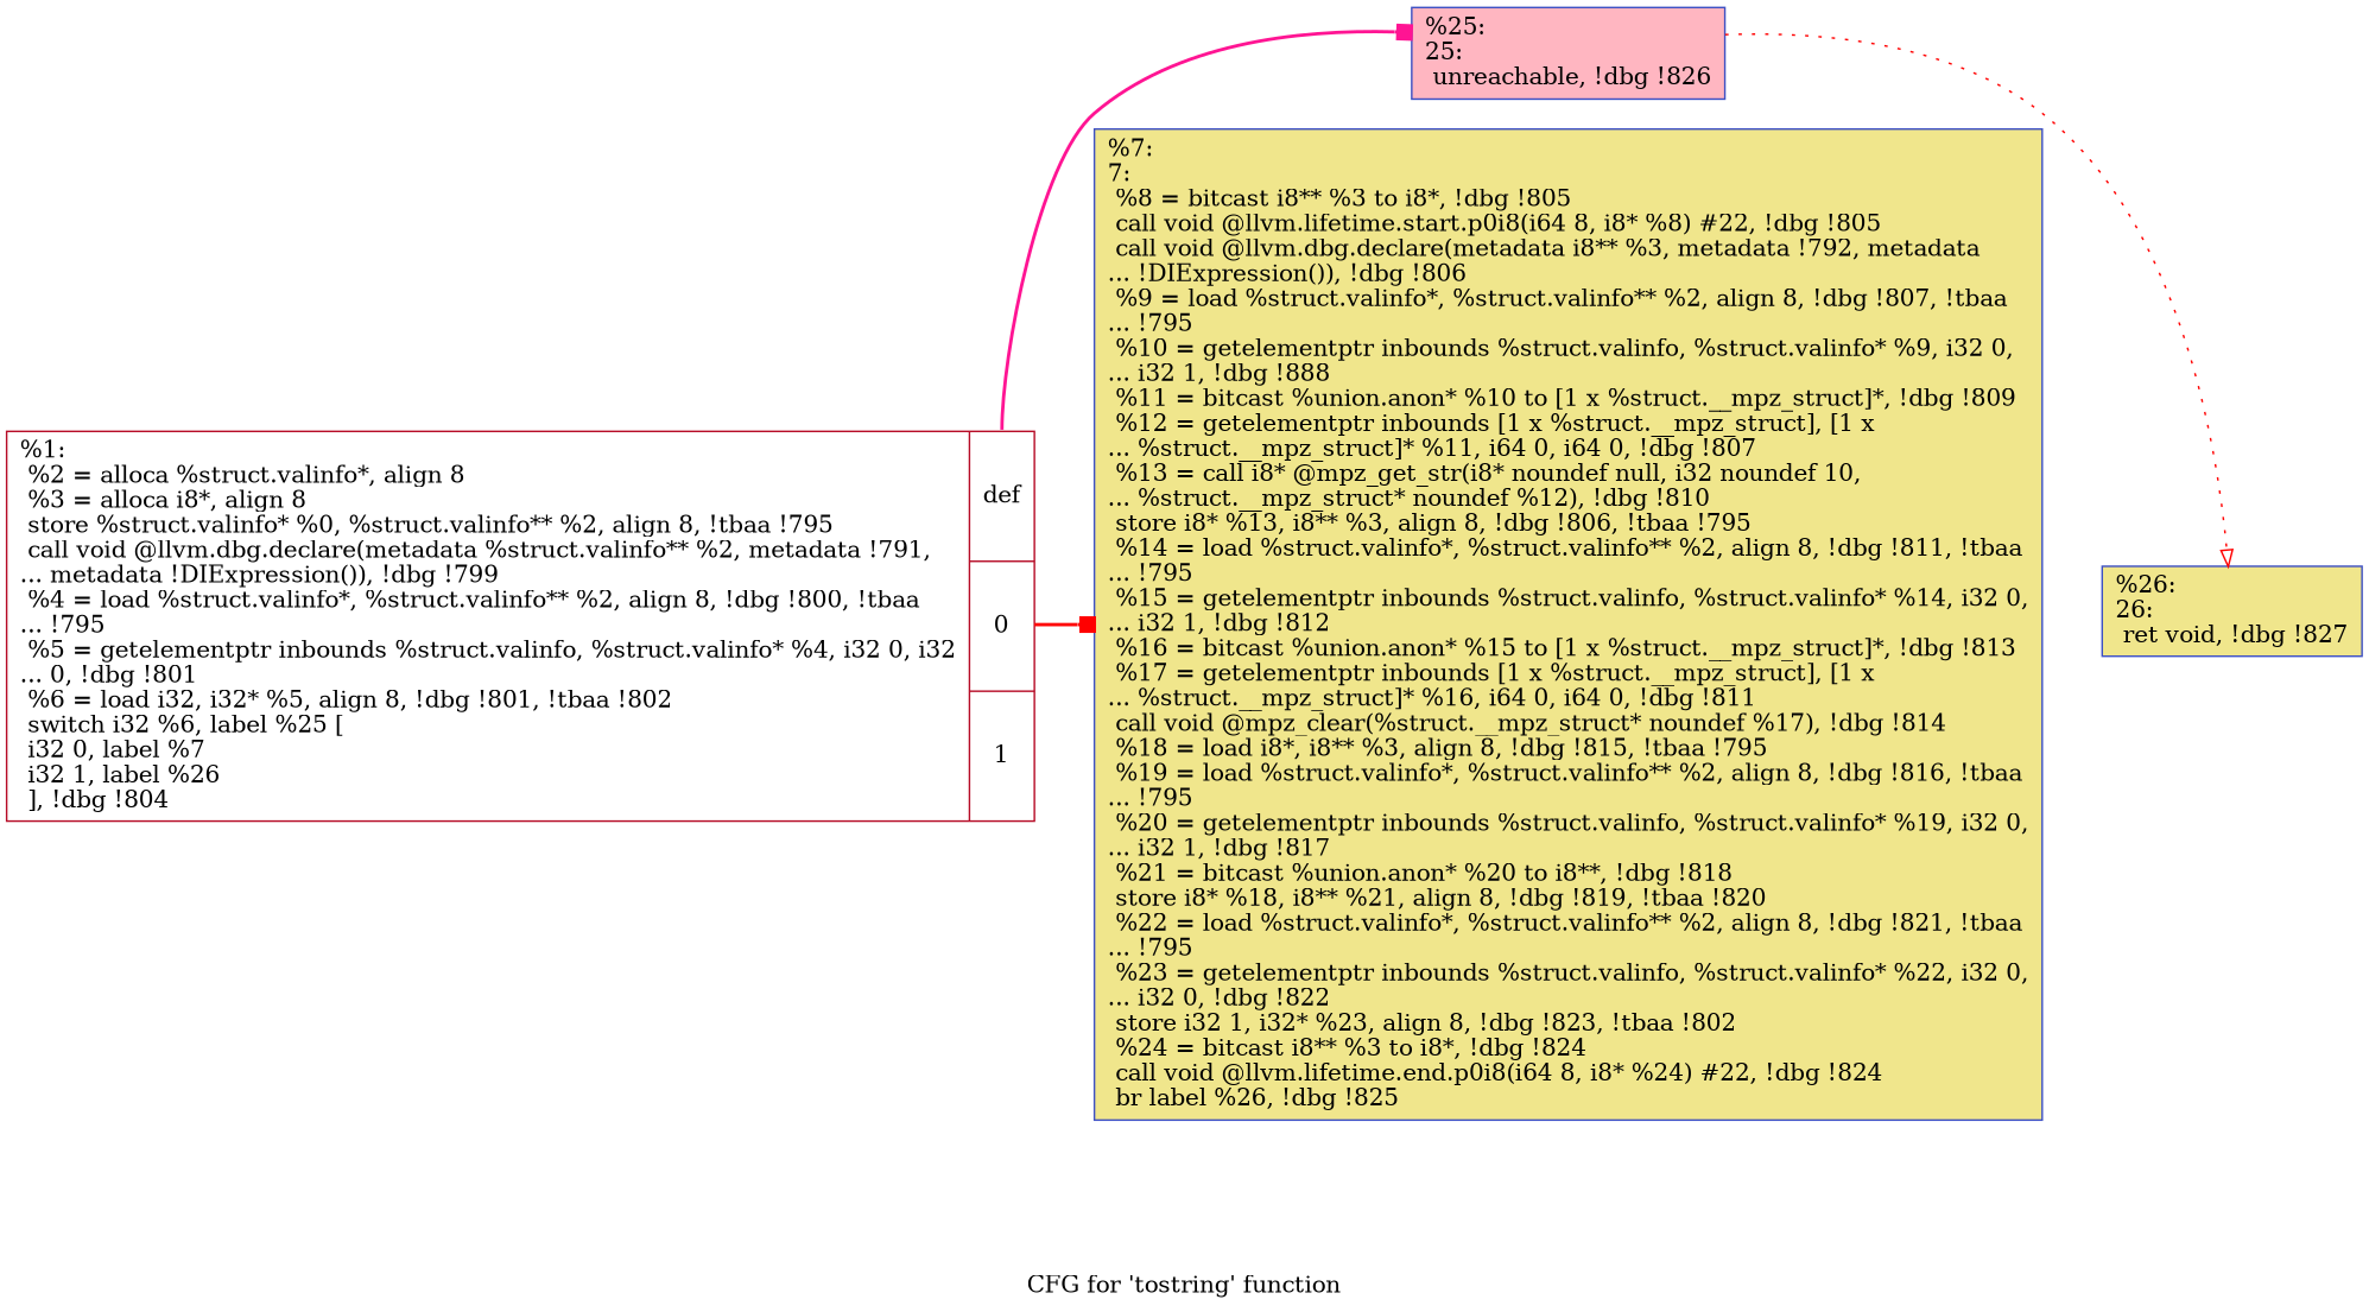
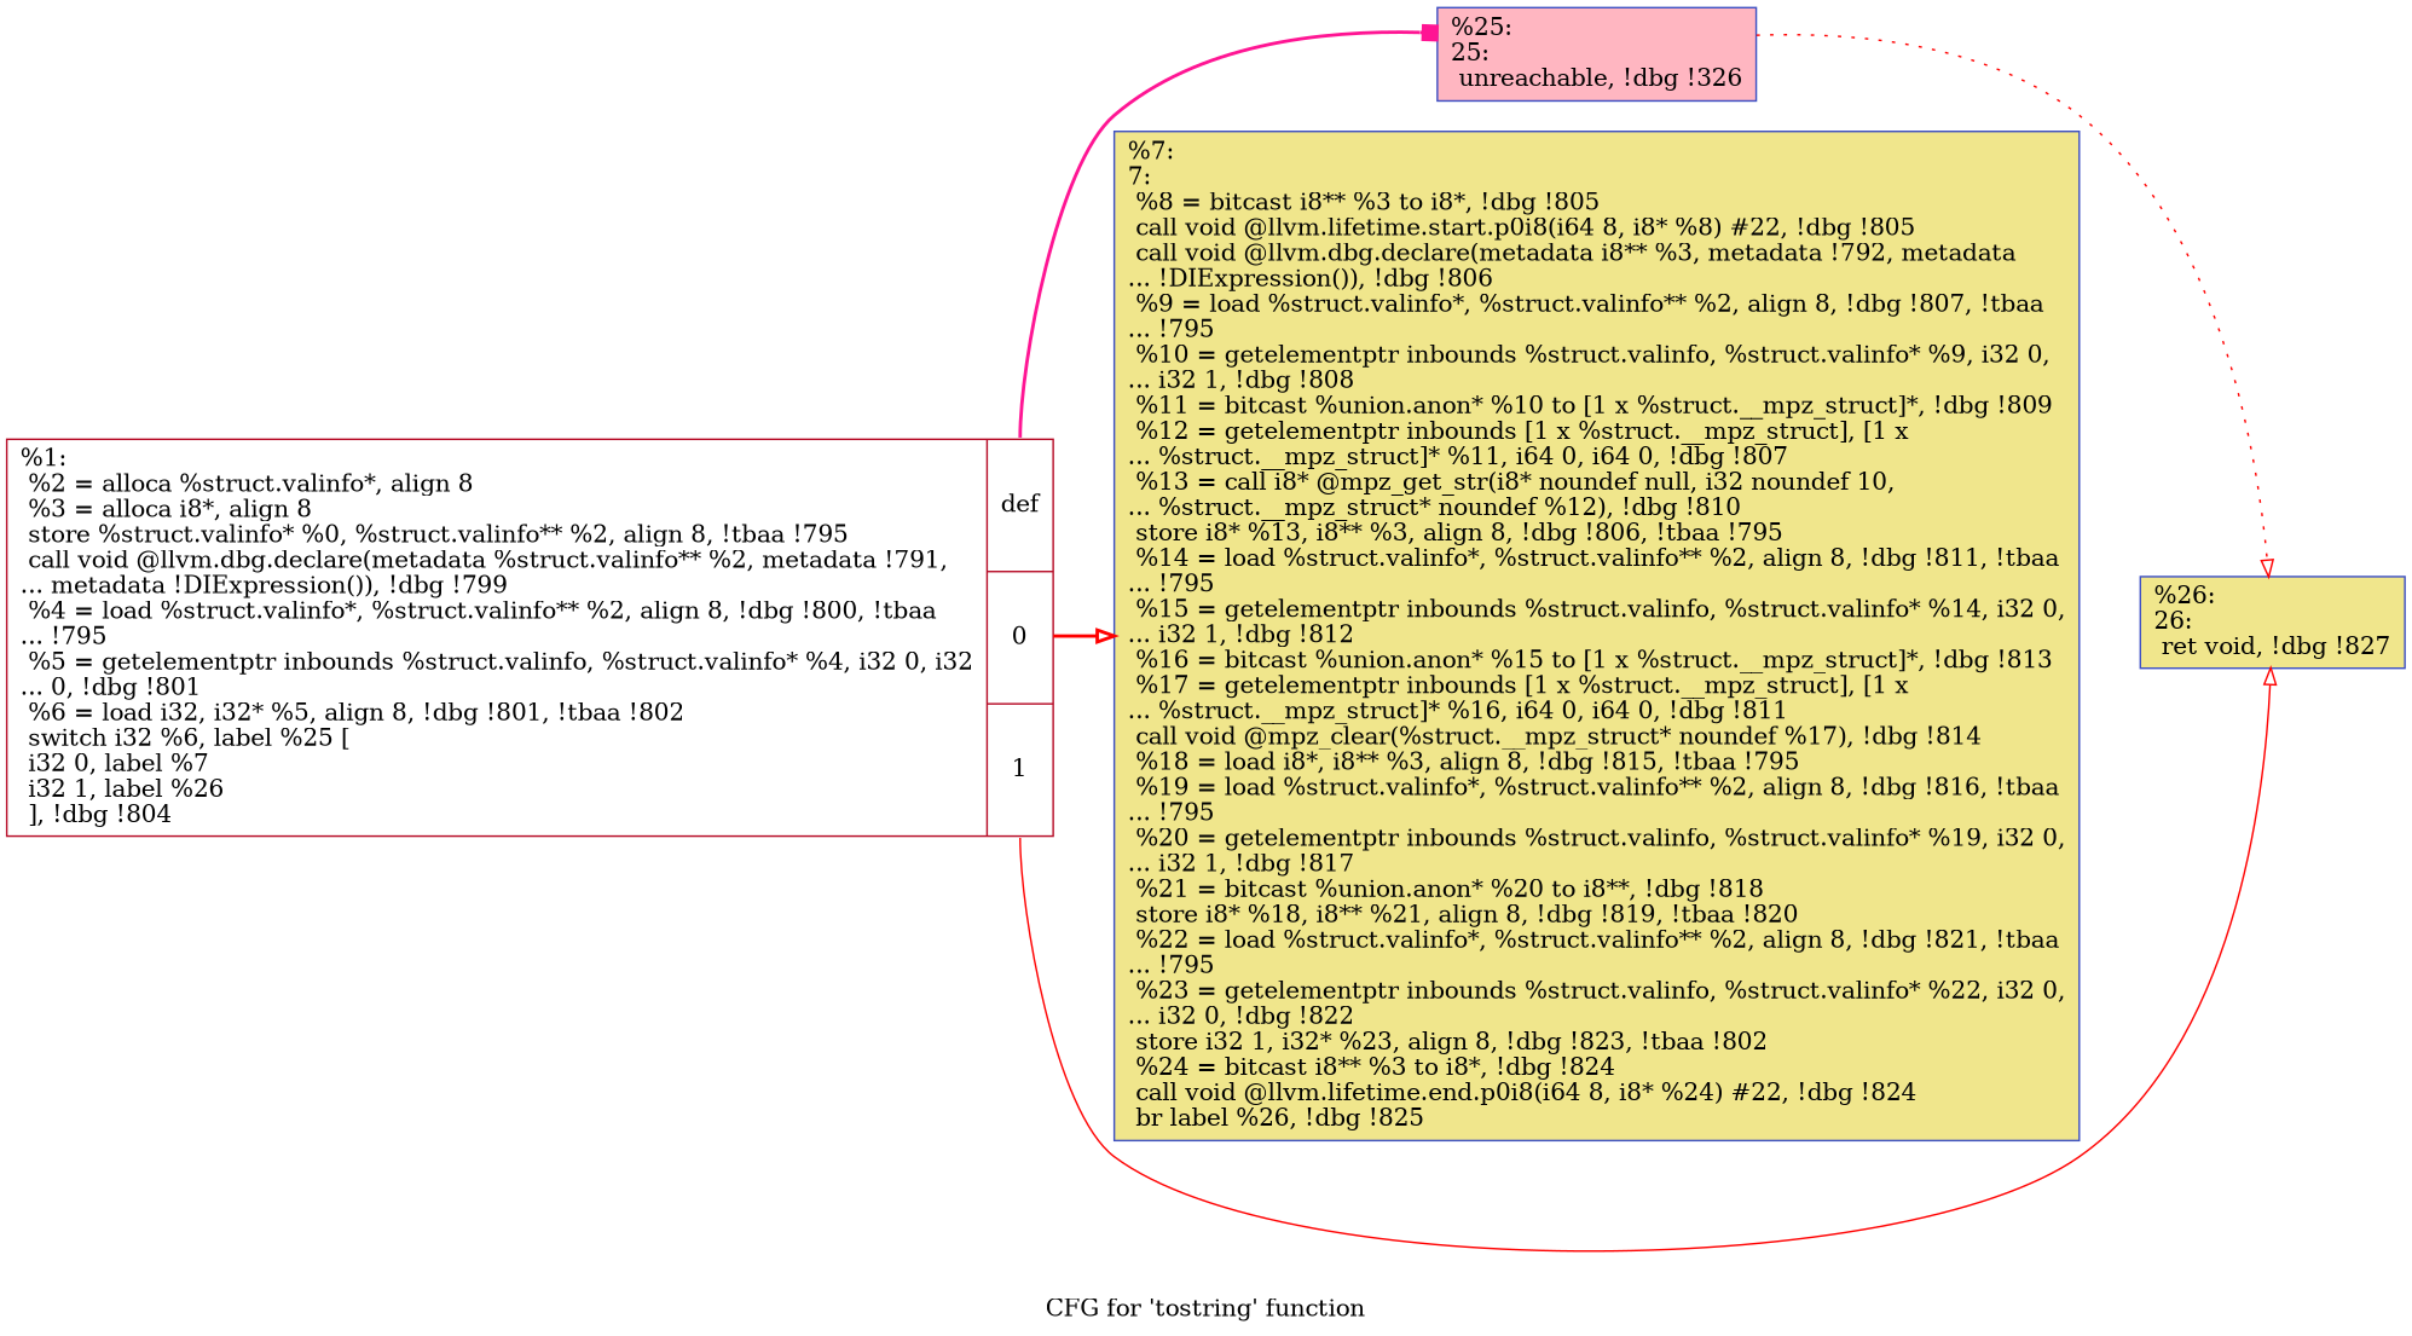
  digraph {
    label="CFG for 'tostring' function"
    rankdir=LR
    node [color="#3d50c3ff" fillcolor=khaki shape=record style=filled]
    edge [arrowhead=box color=red style=bold]
    n1 [color="#b70d28ff" fillcolor=white label="{%1:\l  %2 = alloca %struct.valinfo*, align 8\l  %3 = alloca i8*, align 8\l  store %struct.valinfo* %0, %struct.valinfo** %2, align 8, !tbaa !795\l  call void @llvm.dbg.declare(metadata %struct.valinfo** %2, metadata !791,\l... metadata !DIExpression()), !dbg !799\l  %4 = load %struct.valinfo*, %struct.valinfo** %2, align 8, !dbg !800, !tbaa\l... !795\l  %5 = getelementptr inbounds %struct.valinfo, %struct.valinfo* %4, i32 0, i32\l... 0, !dbg !801\l  %6 = load i32, i32* %5, align 8, !dbg !801, !tbaa !802\l  switch i32 %6, label %25 [\l    i32 0, label %7\l    i32 1, label %26\l  ], !dbg !804\l|{<s0>def|<s1>0|<s2>1}}"]
-   n2 [fillcolor=lightpink label="{%25:\l25:                                               \l  unreachable, !dbg !826\l}"]
-   n3 [label="{%7:\l7:                                                \l  %8 = bitcast i8** %3 to i8*, !dbg !805\l  call void @llvm.lifetime.start.p0i8(i64 8, i8* %8) #22, !dbg !805\l  call void @llvm.dbg.declare(metadata i8** %3, metadata !792, metadata\l... !DIExpression()), !dbg !806\l  %9 = load %struct.valinfo*, %struct.valinfo** %2, align 8, !dbg !807, !tbaa\l... !795\l  %10 = getelementptr inbounds %struct.valinfo, %struct.valinfo* %9, i32 0,\l... i32 1, !dbg !888\l  %11 = bitcast %union.anon* %10 to [1 x %struct.__mpz_struct]*, !dbg !809\l  %12 = getelementptr inbounds [1 x %struct.__mpz_struct], [1 x\l... %struct.__mpz_struct]* %11, i64 0, i64 0, !dbg !807\l  %13 = call i8* @mpz_get_str(i8* noundef null, i32 noundef 10,\l... %struct.__mpz_struct* noundef %12), !dbg !810\l  store i8* %13, i8** %3, align 8, !dbg !806, !tbaa !795\l  %14 = load %struct.valinfo*, %struct.valinfo** %2, align 8, !dbg !811, !tbaa\l... !795\l  %15 = getelementptr inbounds %struct.valinfo, %struct.valinfo* %14, i32 0,\l... i32 1, !dbg !812\l  %16 = bitcast %union.anon* %15 to [1 x %struct.__mpz_struct]*, !dbg !813\l  %17 = getelementptr inbounds [1 x %struct.__mpz_struct], [1 x\l... %struct.__mpz_struct]* %16, i64 0, i64 0, !dbg !811\l  call void @mpz_clear(%struct.__mpz_struct* noundef %17), !dbg !814\l  %18 = load i8*, i8** %3, align 8, !dbg !815, !tbaa !795\l  %19 = load %struct.valinfo*, %struct.valinfo** %2, align 8, !dbg !816, !tbaa\l... !795\l  %20 = getelementptr inbounds %struct.valinfo, %struct.valinfo* %19, i32 0,\l... i32 1, !dbg !817\l  %21 = bitcast %union.anon* %20 to i8**, !dbg !818\l  store i8* %18, i8** %21, align 8, !dbg !819, !tbaa !820\l  %22 = load %struct.valinfo*, %struct.valinfo** %2, align 8, !dbg !821, !tbaa\l... !795\l  %23 = getelementptr inbounds %struct.valinfo, %struct.valinfo* %22, i32 0,\l... i32 0, !dbg !822\l  store i32 1, i32* %23, align 8, !dbg !823, !tbaa !802\l  %24 = bitcast i8** %3 to i8*, !dbg !824\l  call void @llvm.lifetime.end.p0i8(i64 8, i8* %24) #22, !dbg !824\l  br label %26, !dbg !825\l}"]
+   n2 [fillcolor=lightpink label="{%25:\l25:                                               \l  unreachable, !dbg !326\l}"]
+   n3 [label="{%7:\l7:                                                \l  %8 = bitcast i8** %3 to i8*, !dbg !805\l  call void @llvm.lifetime.start.p0i8(i64 8, i8* %8) #22, !dbg !805\l  call void @llvm.dbg.declare(metadata i8** %3, metadata !792, metadata\l... !DIExpression()), !dbg !806\l  %9 = load %struct.valinfo*, %struct.valinfo** %2, align 8, !dbg !807, !tbaa\l... !795\l  %10 = getelementptr inbounds %struct.valinfo, %struct.valinfo* %9, i32 0,\l... i32 1, !dbg !808\l  %11 = bitcast %union.anon* %10 to [1 x %struct.__mpz_struct]*, !dbg !809\l  %12 = getelementptr inbounds [1 x %struct.__mpz_struct], [1 x\l... %struct.__mpz_struct]* %11, i64 0, i64 0, !dbg !807\l  %13 = call i8* @mpz_get_str(i8* noundef null, i32 noundef 10,\l... %struct.__mpz_struct* noundef %12), !dbg !810\l  store i8* %13, i8** %3, align 8, !dbg !806, !tbaa !795\l  %14 = load %struct.valinfo*, %struct.valinfo** %2, align 8, !dbg !811, !tbaa\l... !795\l  %15 = getelementptr inbounds %struct.valinfo, %struct.valinfo* %14, i32 0,\l... i32 1, !dbg !812\l  %16 = bitcast %union.anon* %15 to [1 x %struct.__mpz_struct]*, !dbg !813\l  %17 = getelementptr inbounds [1 x %struct.__mpz_struct], [1 x\l... %struct.__mpz_struct]* %16, i64 0, i64 0, !dbg !811\l  call void @mpz_clear(%struct.__mpz_struct* noundef %17), !dbg !814\l  %18 = load i8*, i8** %3, align 8, !dbg !815, !tbaa !795\l  %19 = load %struct.valinfo*, %struct.valinfo** %2, align 8, !dbg !816, !tbaa\l... !795\l  %20 = getelementptr inbounds %struct.valinfo, %struct.valinfo* %19, i32 0,\l... i32 1, !dbg !817\l  %21 = bitcast %union.anon* %20 to i8**, !dbg !818\l  store i8* %18, i8** %21, align 8, !dbg !819, !tbaa !820\l  %22 = load %struct.valinfo*, %struct.valinfo** %2, align 8, !dbg !821, !tbaa\l... !795\l  %23 = getelementptr inbounds %struct.valinfo, %struct.valinfo* %22, i32 0,\l... i32 0, !dbg !822\l  store i32 1, i32* %23, align 8, !dbg !823, !tbaa !802\l  %24 = bitcast i8** %3 to i8*, !dbg !824\l  call void @llvm.lifetime.end.p0i8(i64 8, i8* %24) #22, !dbg !824\l  br label %26, !dbg !825\l}"]
    n4 [label="{%26:\l26:                                               \l  ret void, !dbg !827\l}"]
    n1 -> n2 [color=deeppink tailport=s0]
-   n1 -> n3 [tailport=s1]
+   n1 -> n3 [arrowhead=onormal tailport=s1]
+   n1 -> n4 [arrowhead=onormal style=solid tailport=s2]
    n2 -> n4 [arrowhead=onormal style=dotted]
  }
